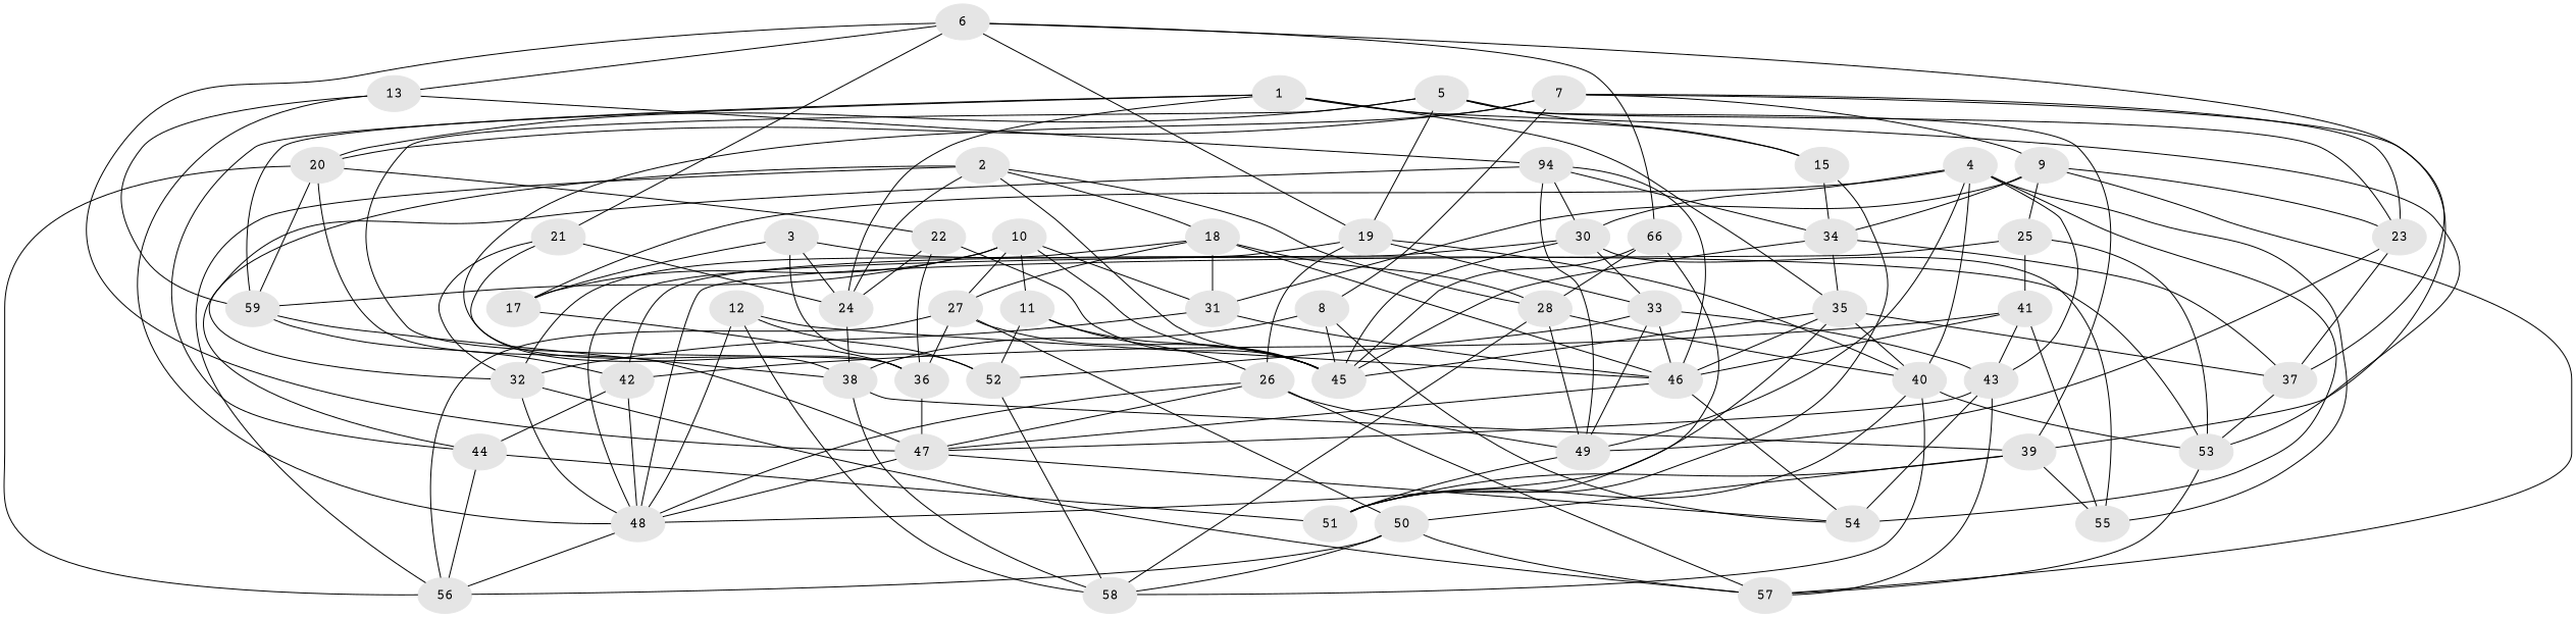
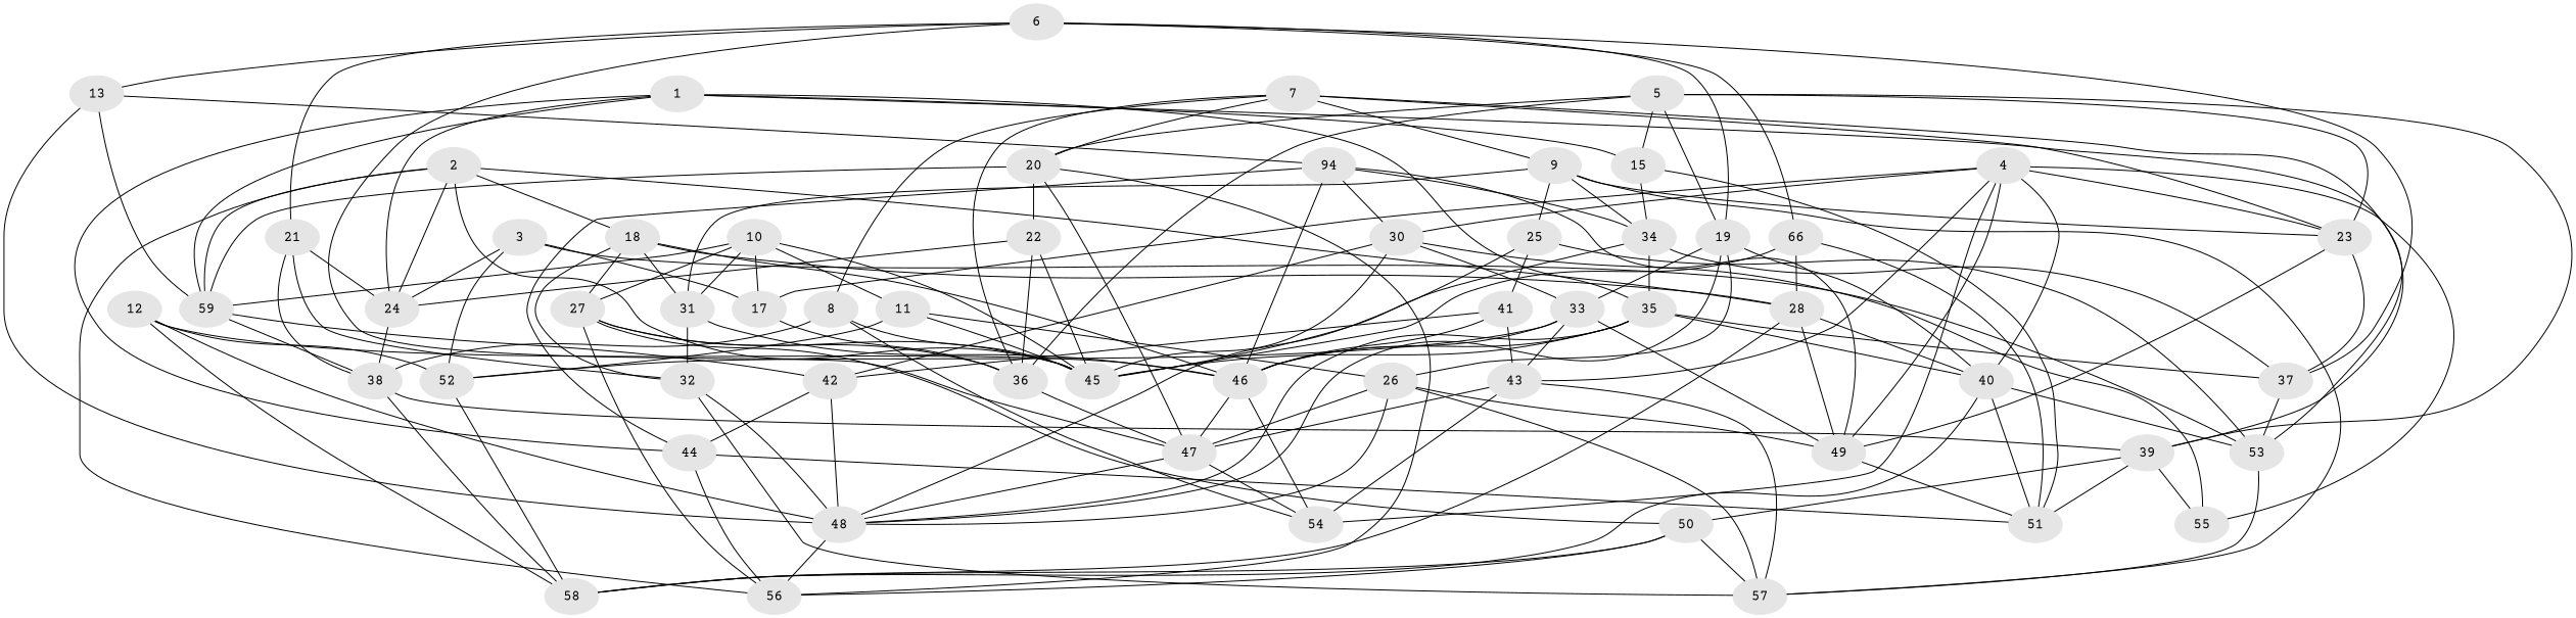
  graph {
    fontname="Courier Prime"
    node [color=gray90 fontname="Courier Prime" style=filled]
    edge [fontname="Courier Prime" weight=1.0]
    1
    15
    24
    n4 [label=59]
    35
    44
    53
    34
    51
    38
    42
    45
    40
    37
    46
    48
    56
    57
    2
    18
    28
    32
    31
    27
    49
    58
    3
    17
    52
    36
    4
    23
    30
    43
    54
    55
    33
    47
    5
    19
    20
    39
    26
    22
    50
    6
    13
    n48 [label=66]
    21
    n50 [label=94]
    7
    8
    9
    25
    41
    10
    11
    12
    1 -- 15
    1 -- 24
    1 -- n4
    1 -- 35
    1 -- 44
    1 -- 53
    15 -- 34
    15 -- 51
    24 -- 38
    n4 -- 38
    n4 -- 42
    35 -- 45
    35 -- 40
    35 -- 37
    35 -- 46
    35 -- 48
    44 -- 51
    44 -- 56
    53 -- 57
    34 -- 35
    34 -- 45
    34 -- 37
    38 -- 58
    38 -- 39
    42 -- 44
    42 -- 48
    40 -- 53
    40 -- 51
    40 -- 58
    37 -- 53
    46 -- 54
    46 -- 47
    48 -- 56
    2 -- 24
    2 -- 45
    2 -- 56
    2 -- 18
    2 -- 28
-   2 -- 32
+   2 -- n4
    18 -- 46
    18 -- 28
    18 -- 32
    18 -- 31
    18 -- 27
    28 -- 40
    28 -- 49
    28 -- 58
    32 -- 48
    32 -- 57
    31 -- 46 [weight=2.0]
    31 -- 32
    27 -- 45
    27 -- 56
    27 -- 36
    27 -- 50
    49 -- 51
    3 -- 24
    3 -- 53
    3 -- 17
    3 -- 52 [weight=3.0]
    17 -- 36
    52 -- 58
    36 -- 47
    4 -- 40 [weight=2.0]
    4 -- 49
    4 -- 17
+   4 -- 23
    4 -- 30
    4 -- 43
    4 -- 54 [weight=2.0]
    4 -- 55
    23 -- 37
    23 -- 49
    30 -- 42
    30 -- 45
    30 -- 55
    30 -- 33
    43 -- 57
    43 -- 54
    43 -- 47
    33 -- 46
    33 -- 49
    33 -- 52
    33 -- 43
    47 -- 48
    47 -- 54
    5 -- 15
    5 -- 36
    5 -- 23
    5 -- 19
    5 -- 20
    5 -- 39
    19 -- 40
    19 -- 48
    19 -- 33
    19 -- 26
    20 -- n4
    20 -- 56
    20 -- 47
    20 -- 22
    39 -- 51
    39 -- 55
    39 -- 50
    26 -- 48
    26 -- 57
    26 -- 49
    26 -- 47
    22 -- 24
    22 -- 45
    22 -- 36
    50 -- 56
    50 -- 57
    50 -- 58
    6 -- 37
    6 -- 47
    6 -- 19
    6 -- 13
    6 -- n48
    6 -- 21
    13 -- n4
    13 -- 48
    13 -- n50
    n48 -- 51
    n48 -- 45
    n48 -- 28
    21 -- 24
    21 -- 38
    21 -- 32
    n50 -- 44
    n50 -- 34
    n50 -- 46
    n50 -- 49
    n50 -- 30
    7 -- 36
    7 -- 23
    7 -- 20
    7 -- 39
    7 -- 8
    7 -- 9
    8 -- 38
    8 -- 45
    8 -- 54
    9 -- 34
    9 -- 57
    9 -- 31
    9 -- 23
    9 -- 25
    25 -- 53
    25 -- 48
    25 -- 41
    41 -- 42 [weight=2.0]
    41 -- 46
    41 -- 43
-   41 -- 55
    10 -- n4
    10 -- 45
    10 -- 31
    10 -- 27
    10 -- 17
    10 -- 11
    11 -- 45
    11 -- 52
    11 -- 26
    12 -- 46
    12 -- 48
    12 -- 58
    12 -- 52
  }
